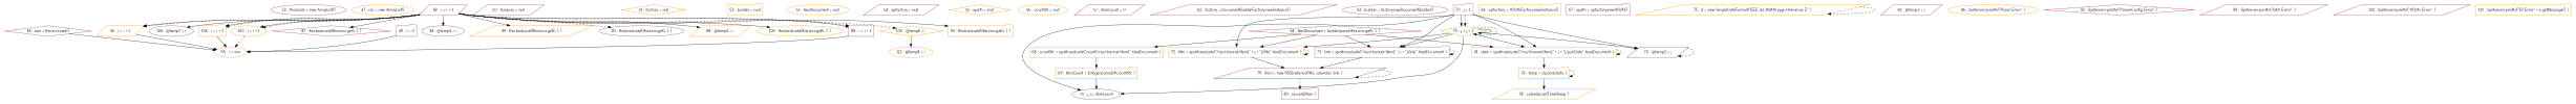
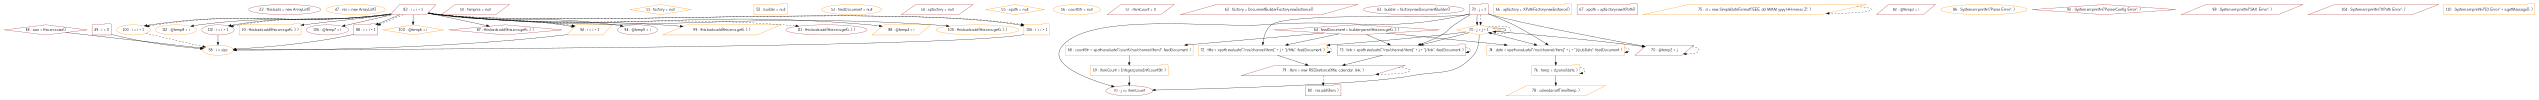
  digraph {
    fontname="Comic Neue"
    node [color=brown fontname="Comic Neue" shape=folder]
    edge [fontname="Comic Neue"]
    "22 : this.bads = new ArrayList()" [shape=ellipse]
    "47 : rss = new ArrayList()" [color=darkorange shape=ellipse]
    "48 : size = this.srcs.size()" [shape=diamond]
    "58 : i < size" [color=darkorange shape=ellipse]
    "49 : i = 0"
    "50 : temprss = null" [shape=parallelogram]
    "51 : factory = null" [color=darkorange shape=diamond]
    "52 : builder = null" [color=darkorange]
    "53 : feedDocument = null" [color=darkorange shape=ellipse]
    "54 : xpfactory = null" [shape=parallelogram]
    "55 : xpath = null" [color=darkorange shape=diamond]
    "56 : countStr = null" [color=darkorange shape=ellipse]
    "57 : itemCount = 0" [shape=parallelogram]
    "62 : factory = DocumentBuilderFactory.newInstance()" [shape=parallelogram]
    "63 : builder = factory.newDocumentBuilder()" [shape=ellipse]
    "64 : feedDocument = builder.parse(this.srcs.get(i, ), )" [shape=diamond]
    "72 : title = xpath.evaluate(\"/rss/channel/item[\" + j + \"]/title\", feedDocument, )" [color=darkorange]
    "74 : date = xpath.evaluate(\"/rss/channel/item[\" + j + \"]/pubDate\", feedDocument, )" [color=darkorange]
    "73 : link = xpath.evaluate(\"/rss/channel/item[\" + j + \"]/link\", feedDocument, )"
    "68 : countStr = xpath.evaluate(\"count(/rss/channel/item)\", feedDocument, )" [color=darkorange]
    "79 : item = new RSSInstance(title, calendar, link, )" [shape=parallelogram]
    "76 : temp = d.parse(date, )" [color=darkorange]
    "69 : itemCount = Integer.parseInt(countStr, )" [color=darkorange]
    "80 : rss.add(item, )"
    "78 : calendar.setTime(temp, )" [color=darkorange shape=parallelogram]
    "70 : j <= itemCount" [shape=ellipse]
    "66 : xpfactory = XPathFactory.newInstance()" [color=darkorange]
    "67 : xpath = xpfactory.newXPath()"
    "70 : j = 1"
    "70 : @temp2 = j" [shape=parallelogram]
    "70 : j = j + 1" [color=darkorange shape=diamond]
    "75 : d = new SimpleDateFormat(\"EEE, dd MMM yyyy HH:mm:ss Z\", )" [color=darkorange shape=parallelogram]
    "82 : @temp3 = i" [shape=parallelogram]
    "82 : i = i + 1" [shape=parallelogram]
    "100 : i = i + 1" [color=darkorange shape=ellipse]
    "112 : @temp8 = i" [color=darkorange shape=ellipse]
+   "112 : i = i + 1" [shape=ellipse]
    "93 : this.bads.add(this.srcs.get(i, ), )" [color=darkorange]
    "106 : @temp7 = i" [shape=ellipse]
    "88 : i = i + 1"
    "100 : @temp6 = i" [color=darkorange shape=diamond]
    "87 : this.bads.add(this.srcs.get(i, ), )" [shape=diamond]
    "94 : i = i + 1" [color=darkorange shape=parallelogram]
    "94 : @temp5 = i" [shape=ellipse]
    "99 : this.bads.add(this.srcs.get(i, ), )" [color=darkorange shape=parallelogram]
    "111 : this.bads.add(this.srcs.get(i, ), )" [shape=ellipse]
    "88 : @temp4 = i" [color=darkorange shape=parallelogram]
    "105 : this.bads.add(this.srcs.get(i, ), )" [color=darkorange shape=ellipse]
    "106 : i = i + 1" [color=darkorange]
    "86 : System.err.println(\"Parse Error\", )" [color=darkorange shape=ellipse]
    "92 : System.err.println(\"ParserConfig Error\", )" [shape=diamond]
    "98 : System.err.println(\"SAX Error\", )" [shape=parallelogram]
    "104 : System.err.println(\"XPath Error\", )" [shape=parallelogram]
    "110 : System.err.println(\"IO Error\" + e.getMessage(), )" [color=darkorange]
    "48 : size = this.srcs.size()" -> "58 : i < size"
    "49 : i = 0" -> "58 : i < size"
    "64 : feedDocument = builder.parse(this.srcs.get(i, ), )" -> "72 : title = xpath.evaluate(\"/rss/channel/item[\" + j + \"]/title\", feedDocument, )"
    "64 : feedDocument = builder.parse(this.srcs.get(i, ), )" -> "74 : date = xpath.evaluate(\"/rss/channel/item[\" + j + \"]/pubDate\", feedDocument, )"
    "64 : feedDocument = builder.parse(this.srcs.get(i, ), )" -> "73 : link = xpath.evaluate(\"/rss/channel/item[\" + j + \"]/link\", feedDocument, )"
    "64 : feedDocument = builder.parse(this.srcs.get(i, ), )" -> "68 : countStr = xpath.evaluate(\"count(/rss/channel/item)\", feedDocument, )"
    "72 : title = xpath.evaluate(\"/rss/channel/item[\" + j + \"]/title\", feedDocument, )" -> "72 : title = xpath.evaluate(\"/rss/channel/item[\" + j + \"]/title\", feedDocument, )" [style=dashed]
    "72 : title = xpath.evaluate(\"/rss/channel/item[\" + j + \"]/title\", feedDocument, )" -> "79 : item = new RSSInstance(title, calendar, link, )"
    "74 : date = xpath.evaluate(\"/rss/channel/item[\" + j + \"]/pubDate\", feedDocument, )" -> "74 : date = xpath.evaluate(\"/rss/channel/item[\" + j + \"]/pubDate\", feedDocument, )" [style=dashed]
    "74 : date = xpath.evaluate(\"/rss/channel/item[\" + j + \"]/pubDate\", feedDocument, )" -> "76 : temp = d.parse(date, )"
    "73 : link = xpath.evaluate(\"/rss/channel/item[\" + j + \"]/link\", feedDocument, )" -> "73 : link = xpath.evaluate(\"/rss/channel/item[\" + j + \"]/link\", feedDocument, )" [style=dashed]
    "73 : link = xpath.evaluate(\"/rss/channel/item[\" + j + \"]/link\", feedDocument, )" -> "79 : item = new RSSInstance(title, calendar, link, )"
    "68 : countStr = xpath.evaluate(\"count(/rss/channel/item)\", feedDocument, )" -> "69 : itemCount = Integer.parseInt(countStr, )"
    "79 : item = new RSSInstance(title, calendar, link, )" -> "79 : item = new RSSInstance(title, calendar, link, )" [style=dashed]
    "79 : item = new RSSInstance(title, calendar, link, )" -> "80 : rss.add(item, )" [style=dashed]
    "76 : temp = d.parse(date, )" -> "76 : temp = d.parse(date, )" [style=dashed]
    "76 : temp = d.parse(date, )" -> "78 : calendar.setTime(temp, )"
    "69 : itemCount = Integer.parseInt(countStr, )" -> "70 : j <= itemCount"
    "70 : j = 1" -> "72 : title = xpath.evaluate(\"/rss/channel/item[\" + j + \"]/title\", feedDocument, )"
    "70 : j = 1" -> "74 : date = xpath.evaluate(\"/rss/channel/item[\" + j + \"]/pubDate\", feedDocument, )"
    "70 : j = 1" -> "73 : link = xpath.evaluate(\"/rss/channel/item[\" + j + \"]/link\", feedDocument, )"
    "70 : j = 1" -> "70 : j <= itemCount"
    "70 : j = 1" -> "70 : @temp2 = j"
    "70 : j = 1" -> "70 : j = j + 1"
    "70 : j = 1" -> "70 : j = j + 1" [style=dashed]
    "70 : @temp2 = j" -> "70 : @temp2 = j" [style=dashed]
    "70 : j = j + 1" -> "72 : title = xpath.evaluate(\"/rss/channel/item[\" + j + \"]/title\", feedDocument, )"
    "70 : j = j + 1" -> "74 : date = xpath.evaluate(\"/rss/channel/item[\" + j + \"]/pubDate\", feedDocument, )"
    "70 : j = j + 1" -> "73 : link = xpath.evaluate(\"/rss/channel/item[\" + j + \"]/link\", feedDocument, )"
    "70 : j = j + 1" -> "70 : j <= itemCount"
    "70 : j = j + 1" -> "70 : @temp2 = j"
    "70 : j = j + 1" -> "70 : j = j + 1"
    "70 : j = j + 1" -> "70 : j = j + 1" [style=dashed]
    "75 : d = new SimpleDateFormat(\"EEE, dd MMM yyyy HH:mm:ss Z\", )" -> "75 : d = new SimpleDateFormat(\"EEE, dd MMM yyyy HH:mm:ss Z\", )" [style=dashed]
    "82 : i = i + 1" -> "100 : i = i + 1"
    "82 : i = i + 1" -> "100 : i = i + 1" [style=dashed]
-   "100 : @temp6 = i" -> "112 : @temp8 = i"
+   "82 : i = i + 1" -> "112 : @temp8 = i"
+   "82 : i = i + 1" -> "112 : i = i + 1"
+   "82 : i = i + 1" -> "112 : i = i + 1" [style=dashed]
    "82 : i = i + 1" -> "93 : this.bads.add(this.srcs.get(i, ), )"
    "82 : i = i + 1" -> "106 : @temp7 = i"
    "82 : i = i + 1" -> "88 : i = i + 1"
    "82 : i = i + 1" -> "88 : i = i + 1" [style=dashed]
-   "82 : i = i + 1" -> "100 : @temp6 = i" [style=dashed]
+   "82 : i = i + 1" -> "100 : @temp6 = i"
    "82 : i = i + 1" -> "87 : this.bads.add(this.srcs.get(i, ), )"
    "82 : i = i + 1" -> "94 : i = i + 1"
    "82 : i = i + 1" -> "94 : i = i + 1" [style=dashed]
    "82 : i = i + 1" -> "94 : @temp5 = i"
    "82 : i = i + 1" -> "99 : this.bads.add(this.srcs.get(i, ), )"
    "82 : i = i + 1" -> "111 : this.bads.add(this.srcs.get(i, ), )" [style=dashed]
    "82 : i = i + 1" -> "88 : @temp4 = i"
    "82 : i = i + 1" -> "105 : this.bads.add(this.srcs.get(i, ), )"
    "82 : i = i + 1" -> "106 : i = i + 1"
    "82 : i = i + 1" -> "106 : i = i + 1" [style=dashed]
    "100 : i = i + 1" -> "58 : i < size" [style=dashed]
+   "112 : i = i + 1" -> "58 : i < size"
    "88 : i = i + 1" -> "58 : i < size"
    "94 : i = i + 1" -> "58 : i < size"
    "106 : i = i + 1" -> "58 : i < size"
  }
